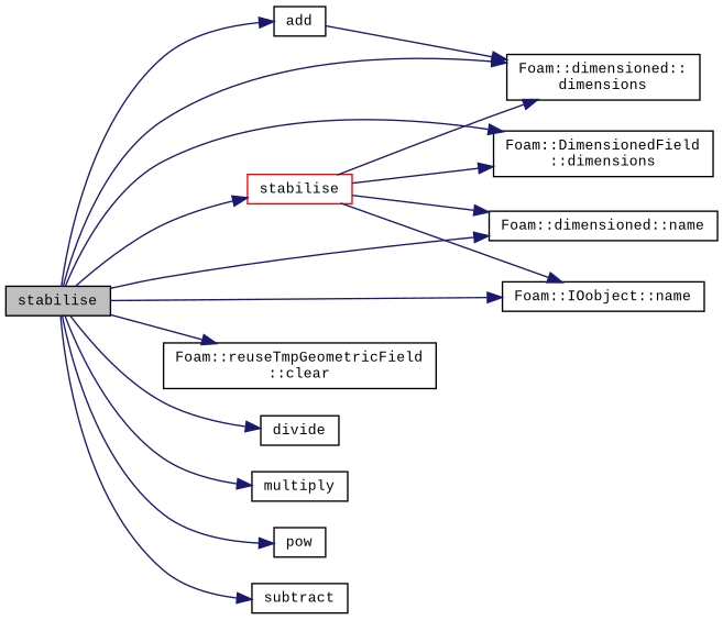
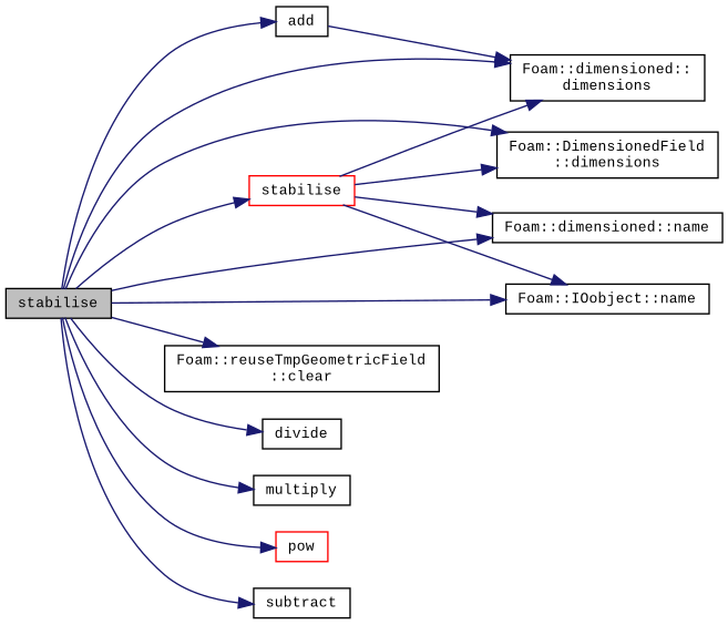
  digraph {
    fontname="Liberation Mono"
    rankdir=LR
    node [color=black fontname="Liberation Mono" fontsize=10 shape=record]
    edge [color=midnightblue fontname="Liberation Mono" fontsize=10 labelfontname=FreeSans labelfontsize=10 style=solid]
    n1 [fillcolor=grey75 fontcolor=black height=0.2 label=stabilise style=filled width=0.4]
    n2 [height=0.2 label=add width=0.4]
    n3 [height=0.2 label="Foam::reuseTmpGeometricField\l::clear" width=0.4]
    n4 [height=0.2 label="Foam::dimensioned::\ldimensions" width=0.4]
    n5 [height=0.2 label="Foam::DimensionedField\l::dimensions" width=0.4]
    n6 [height=0.2 label=divide width=0.4]
    n7 [height=0.2 label=multiply width=0.4]
    n8 [height=0.2 label="Foam::dimensioned::name" width=0.4]
    n9 [height=0.2 label="Foam::IOobject::name" width=0.4]
-   n10 [height=0.2 label=pow width=0.4]
+   n10 [color=red height=0.2 label=pow width=0.4]
    n11 [color=red height=0.2 label=stabilise width=0.4]
    n12 [height=0.2 label=subtract width=0.4]
    n1 -> n2
    n1 -> n3
    n1 -> n4
    n1 -> n5
    n1 -> n6
    n1 -> n7
    n1 -> n8
    n1 -> n9
    n1 -> n10
    n1 -> n11
    n1 -> n12
    n2 -> n4
    n11 -> n4
    n11 -> n5
    n11 -> n8
    n11 -> n9
  }
